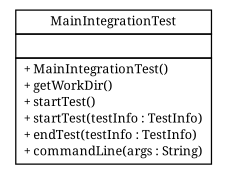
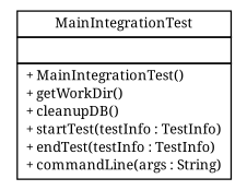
  digraph {
    nodesep=0.25
    ranksep=0.5
    rankdir=LR
    fontname="Noto Serif"
-   n1 [fontcolor=black fontname="Noto Serif" fontsize=10.0 label=<<table title="nl.b3p.brmo.commandline.MainIntegrationTest" border="0" cellborder="1" cellspacing="0" cellpadding="2" port="p" href="./MainIntegrationTest.html"> 		<tr><td><table border="0" cellspacing="0" cellpadding="1"> <tr><td align="center" balign="center"> MainIntegrationTest </td></tr> 		</table></td></tr> 		<tr><td><table border="0" cellspacing="0" cellpadding="1"> <tr><td align="left" balign="left">  </td></tr> 		</table></td></tr> 		<tr><td><table border="0" cellspacing="0" cellpadding="1"> <tr><td align="left" balign="left"> + MainIntegrationTest() </td></tr> <tr><td align="left" balign="left"> + getWorkDir() </td></tr> <tr><td align="left" balign="left"> + startTest() </td></tr> <tr><td align="left" balign="left"> + startTest(testInfo : TestInfo) </td></tr> <tr><td align="left" balign="left"> + endTest(testInfo : TestInfo) </td></tr> <tr><td align="left" balign="left"> + commandLine(args : String) </td></tr> 		</table></td></tr> 		</table>> shape=plaintext]
+   n1 [fontcolor=black fontname="Noto Serif" fontsize=10.0 label=<<table title="nl.b3p.brmo.commandline.MainIntegrationTest" border="0" cellborder="1" cellspacing="0" cellpadding="2" port="p" href="./MainIntegrationTest.html"> 		<tr><td><table border="0" cellspacing="0" cellpadding="1"> <tr><td align="center" balign="center"> MainIntegrationTest </td></tr> 		</table></td></tr> 		<tr><td><table border="0" cellspacing="0" cellpadding="1"> <tr><td align="left" balign="left">  </td></tr> 		</table></td></tr> 		<tr><td><table border="0" cellspacing="0" cellpadding="1"> <tr><td align="left" balign="left"> + MainIntegrationTest() </td></tr> <tr><td align="left" balign="left"> + getWorkDir() </td></tr> <tr><td align="left" balign="left"> + cleanupDB() </td></tr> <tr><td align="left" balign="left"> + startTest(testInfo : TestInfo) </td></tr> <tr><td align="left" balign="left"> + endTest(testInfo : TestInfo) </td></tr> <tr><td align="left" balign="left"> + commandLine(args : String) </td></tr> 		</table></td></tr> 		</table>> shape=plaintext]
  }
